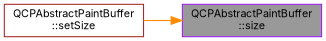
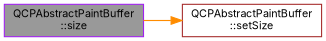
  digraph {
    rankdir=RL
    fontname=Inter
    node [fontname=Inter fontsize=10 shape=box style=filled]
    n1 [color=purple fillcolor=grey60 fontcolor=black height=0.2 label="QCPAbstractPaintBuffer\l::size" width=0.4]
    n2 [color=brown fillcolor=white height=0.2 label="QCPAbstractPaintBuffer\l::setSize" width=0.4]
-   n1 -> n2 [color=darkorange dir=back fontname=Inter fontsize=10 labelfontname=Helvetica labelfontsize=10 style=solid]
+   n2 -> n1 [color=darkorange dir=back fontname=Inter fontsize=10 labelfontname=Helvetica labelfontsize=10 style=solid]
  }
